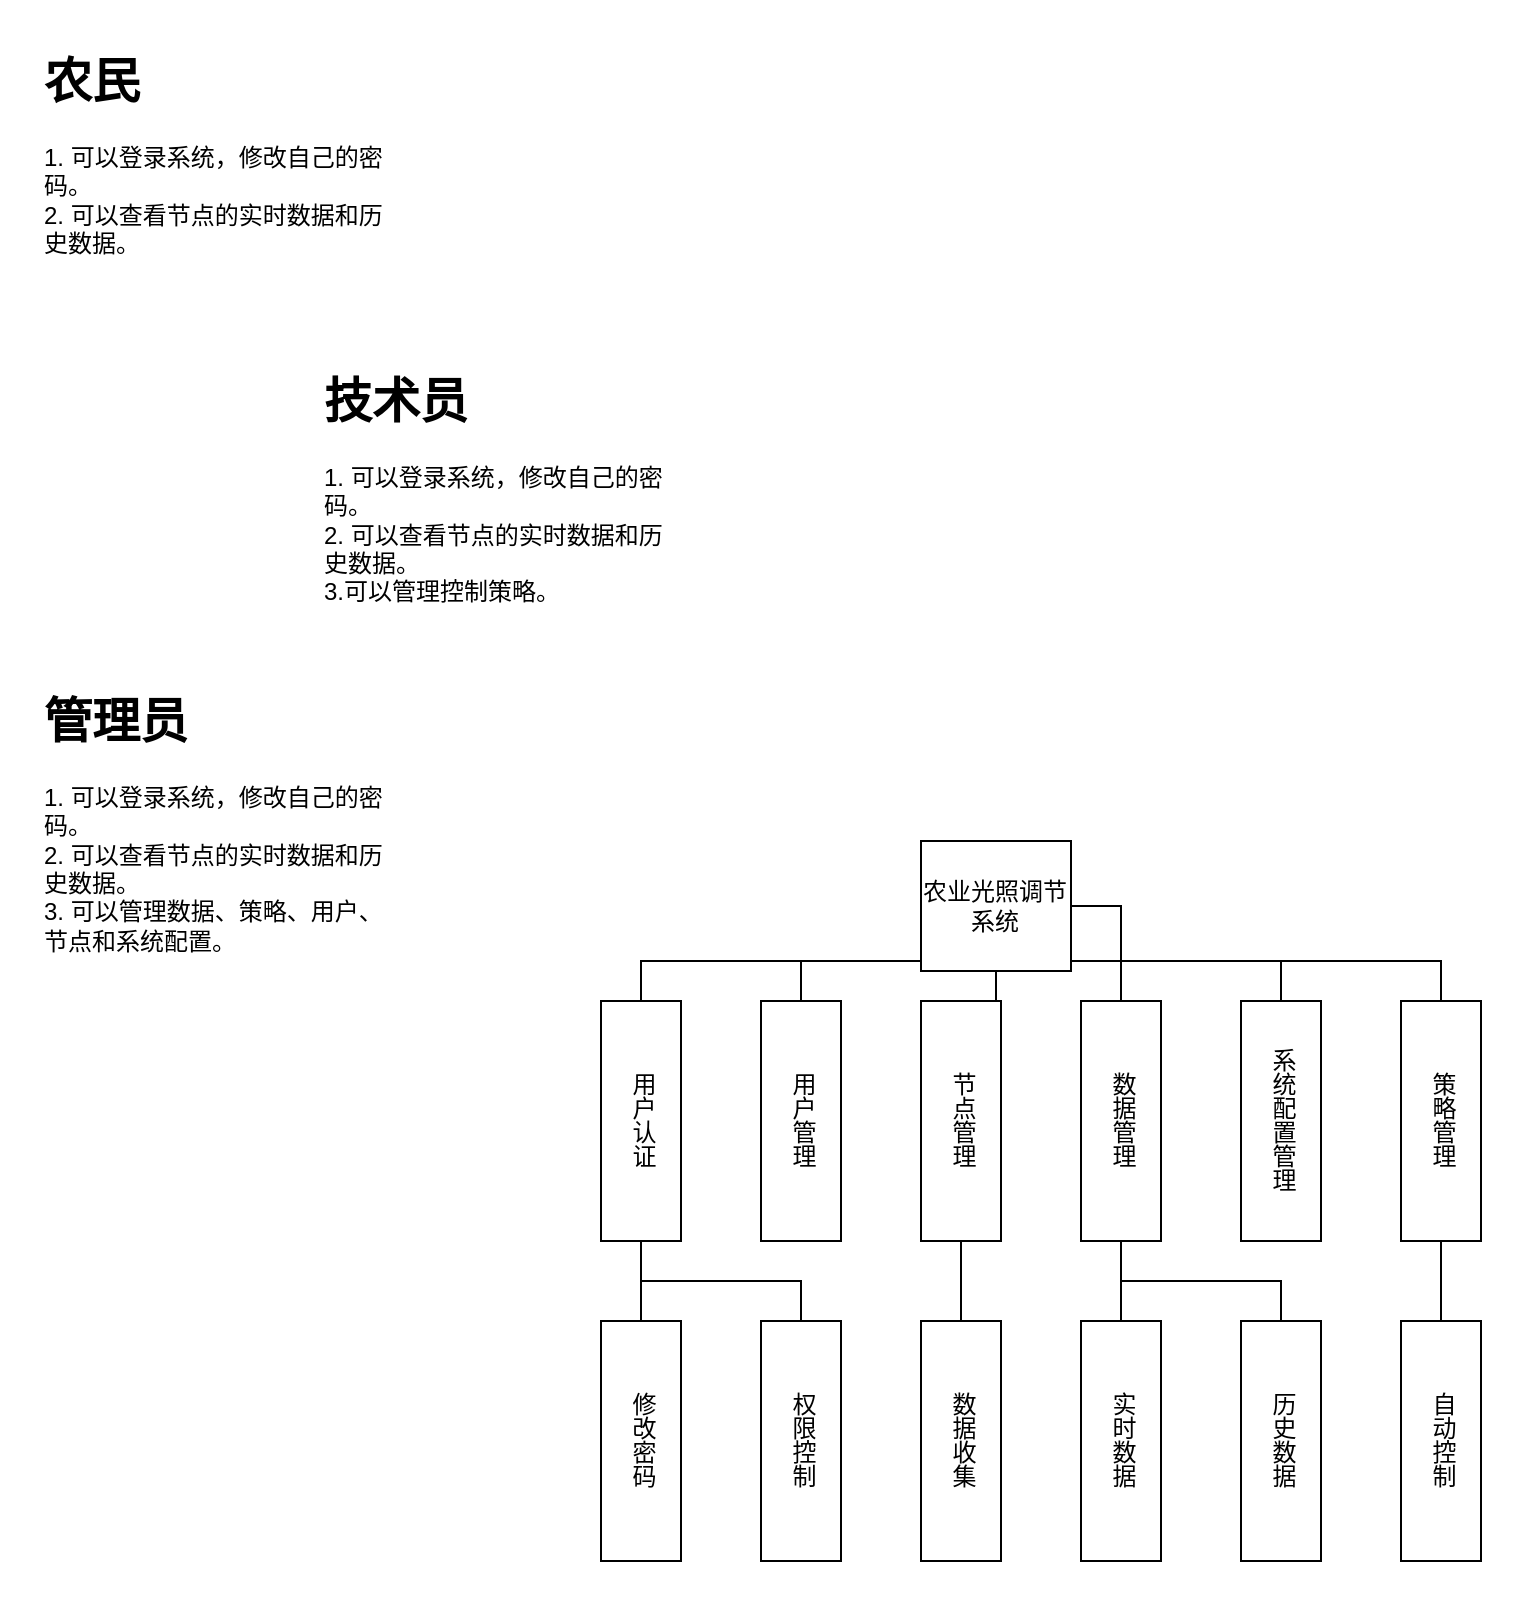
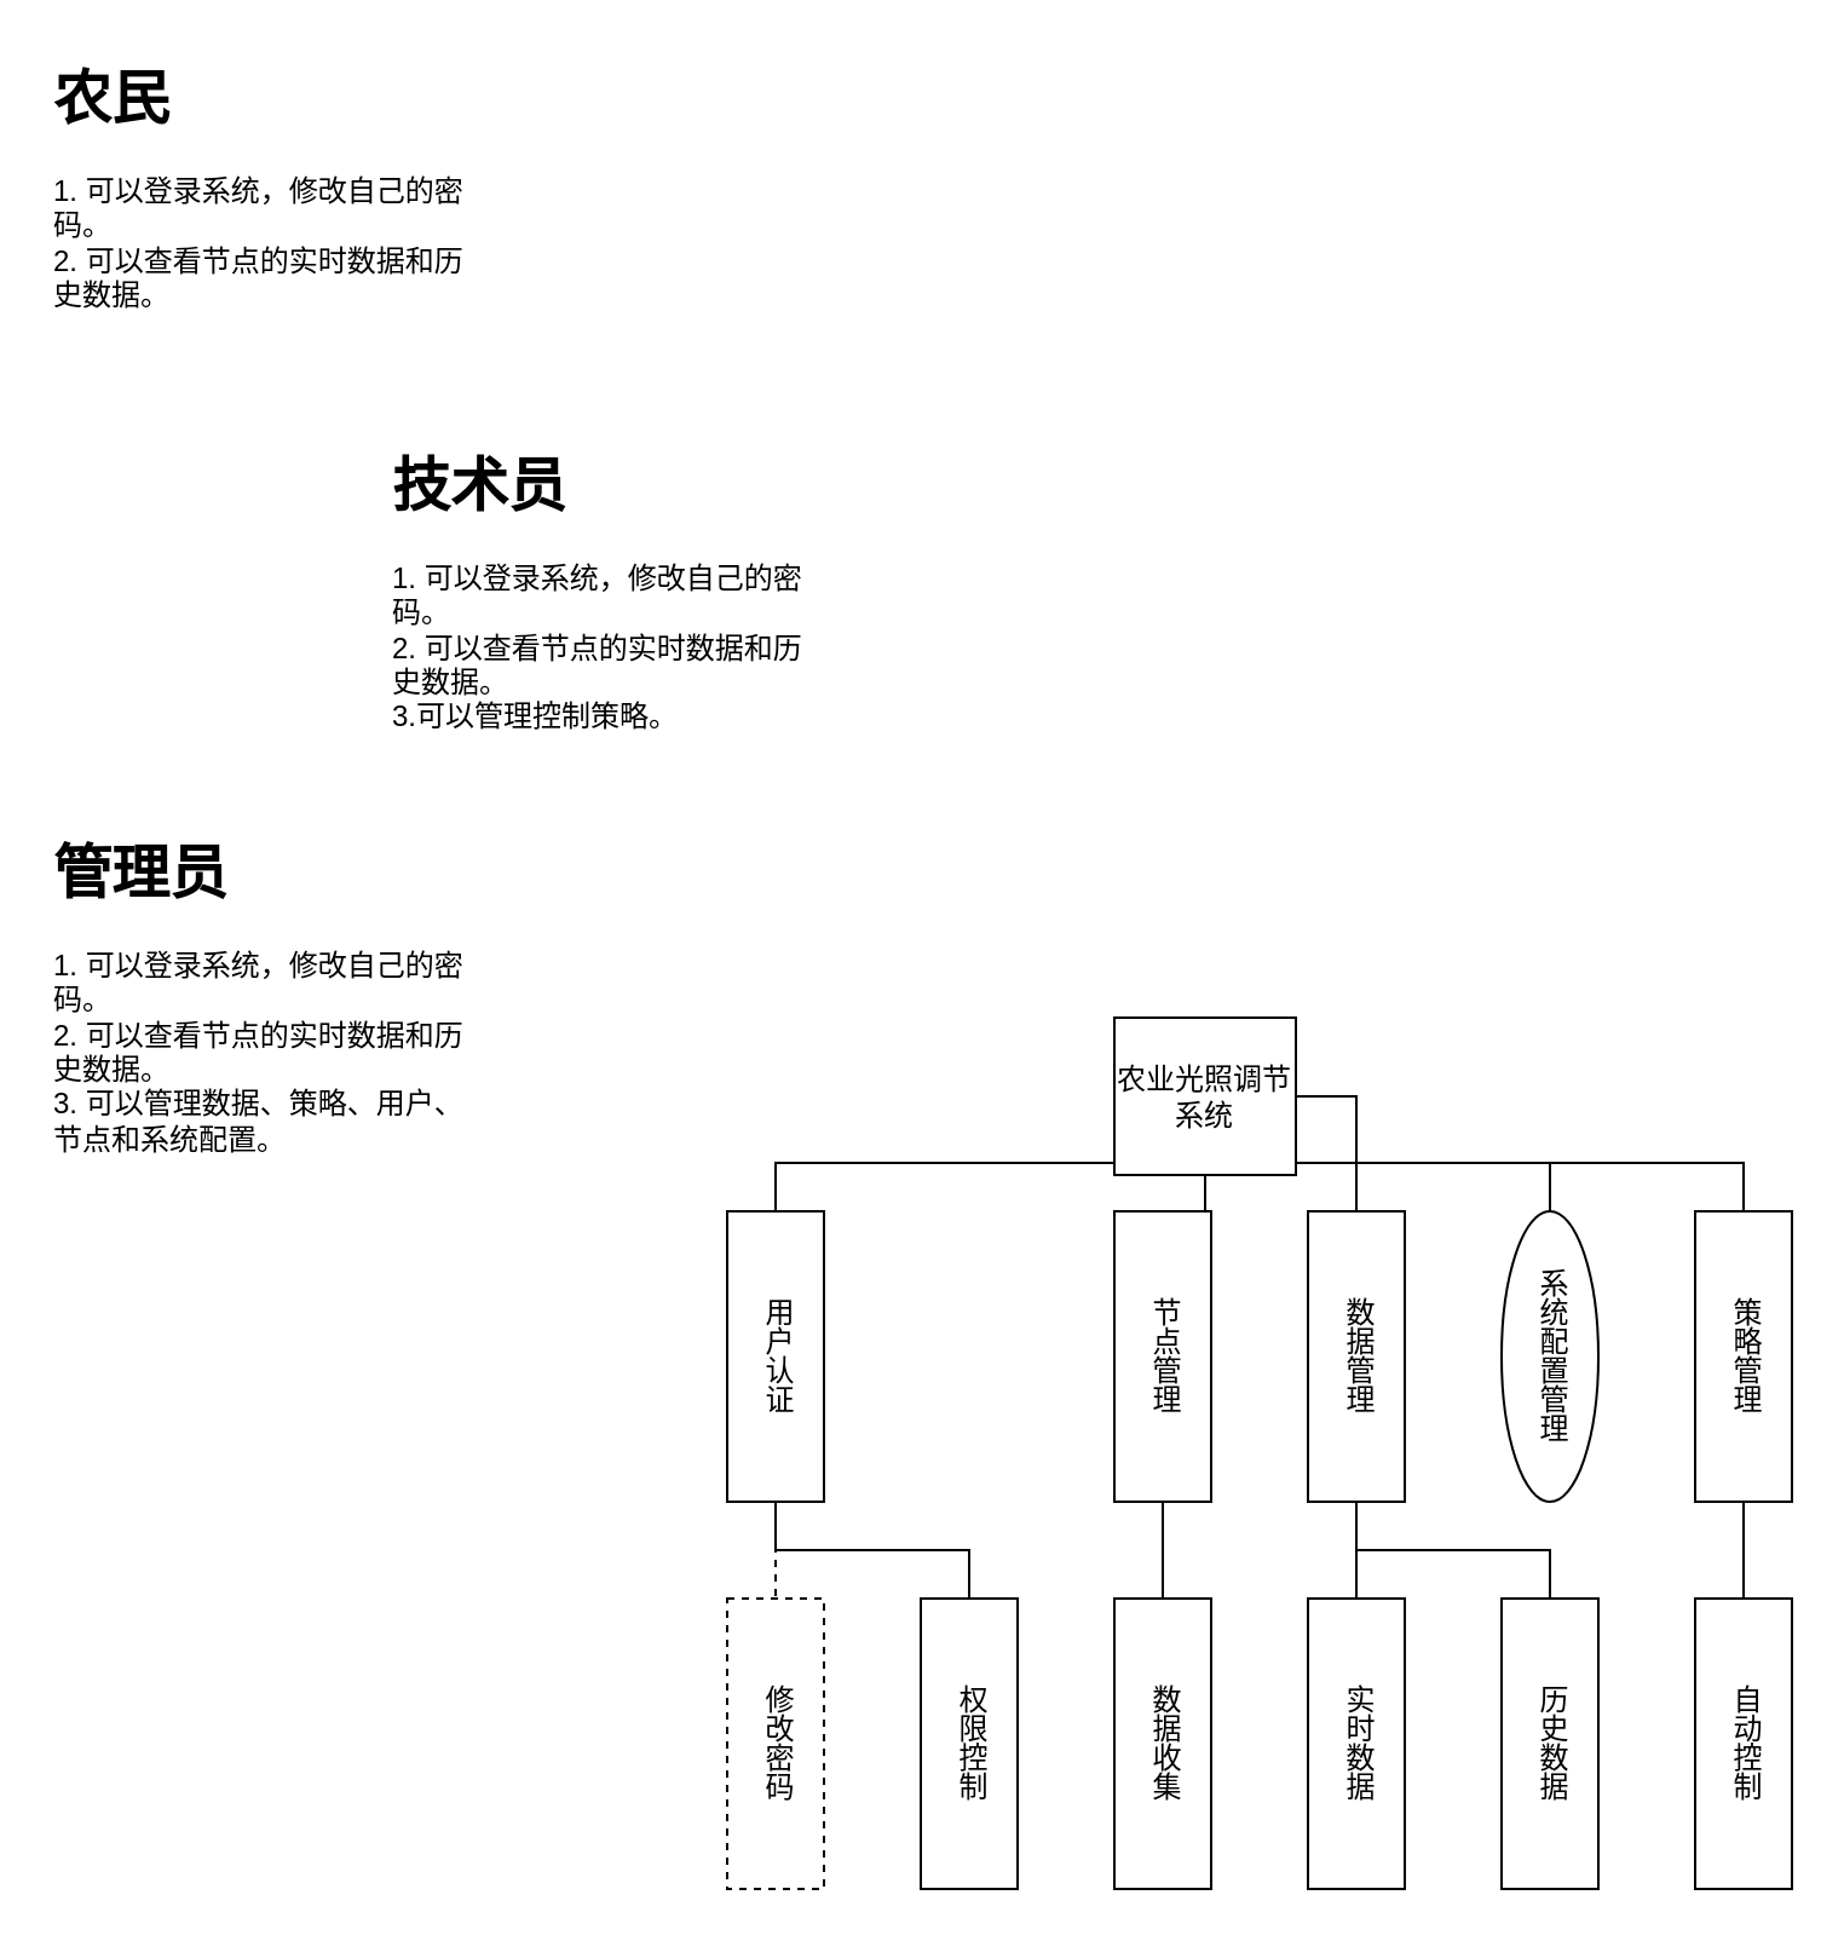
  <mxCell id="0" />
  <mxCell id="1" parent="0" />
  <mxCell id="2" style="edgeStyle=orthogonalEdgeStyle;rounded=0;orthogonalLoop=1;jettySize=auto;html=1;entryX=0.5;entryY=0;entryDx=0;entryDy=0;endArrow=none;endFill=0;" parent="1" source="8" target="27" edge="1"><mxGeometry relative="1" as="geometry"><Array as="points"><mxPoint x="520" y="480" /><mxPoint x="320" y="480" /></Array></mxGeometry></mxCell>
- <mxCell id="3" style="edgeStyle=orthogonalEdgeStyle;rounded=0;orthogonalLoop=1;jettySize=auto;html=1;entryX=0.5;entryY=0;entryDx=0;entryDy=0;endArrow=none;endFill=0;" parent="1" source="8" target="18" edge="1"><mxGeometry relative="1" as="geometry"><Array as="points"><mxPoint x="520" y="480" /><mxPoint x="400" y="480" /></Array></mxGeometry></mxCell>
  <mxCell id="4" style="edgeStyle=orthogonalEdgeStyle;rounded=0;orthogonalLoop=1;jettySize=auto;html=1;entryX=0.5;entryY=0;entryDx=0;entryDy=0;endArrow=none;endFill=0;" parent="1" source="8" target="13" edge="1"><mxGeometry relative="1" as="geometry" /></mxCell>
  <mxCell id="5" style="edgeStyle=orthogonalEdgeStyle;rounded=0;orthogonalLoop=1;jettySize=auto;html=1;entryX=0.5;entryY=0;entryDx=0;entryDy=0;endArrow=none;endFill=0;" parent="1" source="8" target="12" edge="1"><mxGeometry relative="1" as="geometry" /></mxCell>
  <mxCell id="6" style="edgeStyle=orthogonalEdgeStyle;rounded=0;orthogonalLoop=1;jettySize=auto;html=1;entryX=0.5;entryY=0;entryDx=0;entryDy=0;endArrow=none;endFill=0;" parent="1" source="8" target="14" edge="1"><mxGeometry relative="1" as="geometry"><Array as="points"><mxPoint x="520" y="480" /><mxPoint x="640" y="480" /></Array></mxGeometry></mxCell>
  <mxCell id="7" style="edgeStyle=orthogonalEdgeStyle;rounded=0;orthogonalLoop=1;jettySize=auto;html=1;entryX=0.5;entryY=0;entryDx=0;entryDy=0;endArrow=none;endFill=0;" parent="1" source="8" target="16" edge="1"><mxGeometry relative="1" as="geometry"><Array as="points"><mxPoint x="520" y="480" /><mxPoint x="720" y="480" /></Array></mxGeometry></mxCell>
  <mxCell id="8" value="农业光照调节系统" style="rounded=0;whiteSpace=wrap;html=1;" parent="1" vertex="1"><mxGeometry x="460" y="420" width="75" height="65" as="geometry" /></mxCell>
  <mxCell id="9" value="" style="edgeStyle=orthogonalEdgeStyle;rounded=0;orthogonalLoop=1;jettySize=auto;html=1;endArrow=none;endFill=0;" parent="1" source="12" target="29" edge="1"><mxGeometry relative="1" as="geometry" /></mxCell>
  <mxCell id="10" style="edgeStyle=orthogonalEdgeStyle;rounded=0;orthogonalLoop=1;jettySize=auto;html=1;entryX=0.5;entryY=0;entryDx=0;entryDy=0;endArrow=none;endFill=0;" parent="1" source="12" target="24" edge="1"><mxGeometry relative="1" as="geometry"><Array as="points"><mxPoint x="560" y="640" /><mxPoint x="640" y="640" /></Array></mxGeometry></mxCell>
  <mxCell id="11" style="edgeStyle=orthogonalEdgeStyle;rounded=0;orthogonalLoop=1;jettySize=auto;html=1;entryX=0.5;entryY=0;entryDx=0;entryDy=0;endArrow=none;endFill=0;exitX=0.5;exitY=1;exitDx=0;exitDy=0;" parent="1" source="13" target="22" edge="1"><mxGeometry relative="1" as="geometry"><Array as="points"><mxPoint x="480" y="630" /><mxPoint x="480" y="630" /></Array></mxGeometry></mxCell>
  <mxCell id="12" value="数据管理" style="rounded=0;whiteSpace=wrap;html=1;textDirection=vertical-lr;" parent="1" vertex="1"><mxGeometry x="540" y="500" width="40" height="120" as="geometry" /></mxCell>
  <mxCell id="13" value="节点管理" style="rounded=0;whiteSpace=wrap;html=1;textDirection=vertical-lr;" parent="1" vertex="1"><mxGeometry x="460" y="500" width="40" height="120" as="geometry" /></mxCell>
- <mxCell id="14" value="系统配置管理" style="rounded=0;whiteSpace=wrap;html=1;textDirection=vertical-lr;" parent="1" vertex="1"><mxGeometry x="620" y="500" width="40" height="120" as="geometry" /></mxCell>
+ <mxCell id="14" value="系统配置管理" style="ellipse;whiteSpace=wrap;html=1;textDirection=vertical-lr;" parent="1" vertex="1"><mxGeometry x="620" y="500" width="40" height="120" as="geometry" /></mxCell>
  <mxCell id="15" value="" style="edgeStyle=orthogonalEdgeStyle;rounded=0;orthogonalLoop=1;jettySize=auto;html=1;endArrow=none;endFill=0;" parent="1" source="16" target="23" edge="1"><mxGeometry relative="1" as="geometry" /></mxCell>
  <mxCell id="16" value="策略管理" style="rounded=0;whiteSpace=wrap;html=1;textDirection=vertical-lr;" parent="1" vertex="1"><mxGeometry x="700" y="500" width="40" height="120" as="geometry" /></mxCell>
- <mxCell id="17" value="修改密码" style="rounded=0;whiteSpace=wrap;html=1;textDirection=vertical-lr;" parent="1" vertex="1"><mxGeometry x="300" y="660" width="40" height="120" as="geometry" /></mxCell>
- <mxCell id="18" value="用户管理" style="rounded=0;whiteSpace=wrap;html=1;textDirection=vertical-lr;" parent="1" vertex="1"><mxGeometry x="380" y="500" width="40" height="120" as="geometry" /></mxCell>
+ <mxCell id="17" value="修改密码" style="rounded=0;whiteSpace=wrap;html=1;textDirection=vertical-lr;dashed=1;" parent="1" vertex="1"><mxGeometry x="300" y="660" width="40" height="120" as="geometry" /></mxCell>
  <mxCell id="19" value="&lt;h1 style=&quot;margin-top: 0px;&quot;&gt;农民&lt;/h1&gt;&lt;div&gt;1. 可以登录系统，修改自己的密码。&lt;/div&gt;&lt;div&gt;2. 可以查看节点的实时数据和历史数据&lt;span style=&quot;background-color: initial;&quot;&gt;。&amp;nbsp;&lt;/span&gt;&lt;/div&gt;" style="text;html=1;whiteSpace=wrap;overflow=hidden;rounded=0;" parent="1" vertex="1"><mxGeometry x="20" y="20" width="180" height="120" as="geometry" /></mxCell>
  <mxCell id="20" value="&lt;h1 style=&quot;margin-top: 0px;&quot;&gt;技术员&lt;/h1&gt;&lt;div&gt;&lt;div style=&quot;border-color: var(--border-color);&quot;&gt;&lt;div&gt;1. 可以登录系统，修改自己的密码。&lt;/div&gt;&lt;div&gt;2. 可以查看节点的实时数据和历史数据&lt;span style=&quot;background-color: initial;&quot;&gt;。&amp;nbsp;&lt;/span&gt;&lt;/div&gt;&lt;/div&gt;&lt;/div&gt;&lt;div&gt;3.可以管理控制策略。&lt;/div&gt;" style="text;html=1;whiteSpace=wrap;overflow=hidden;rounded=0;" parent="1" vertex="1"><mxGeometry x="160" y="180" width="180" height="120" as="geometry" /></mxCell>
  <mxCell id="21" value="&lt;h1 style=&quot;margin-top: 0px;&quot;&gt;管理员&lt;/h1&gt;&lt;div&gt;&lt;div style=&quot;border-color: var(--border-color);&quot;&gt;&lt;div&gt;1. 可以登录系统，修改自己的密码。&lt;/div&gt;&lt;div&gt;2. 可以查看节点的实时数据和历史数据&lt;span style=&quot;background-color: initial;&quot;&gt;。&amp;nbsp;&lt;/span&gt;&lt;/div&gt;&lt;/div&gt;&lt;/div&gt;&lt;div style=&quot;border-color: var(--border-color);&quot;&gt;3. 可以管理数据、策略、用户、节点和系统配置。&lt;/div&gt;" style="text;html=1;whiteSpace=wrap;overflow=hidden;rounded=0;" parent="1" vertex="1"><mxGeometry x="20" y="340" width="180" height="140" as="geometry" /></mxCell>
  <mxCell id="22" value="数据收集" style="rounded=0;whiteSpace=wrap;html=1;textDirection=vertical-lr;" parent="1" vertex="1"><mxGeometry x="460" y="660" width="40" height="120" as="geometry" /></mxCell>
  <mxCell id="23" value="自动控制" style="rounded=0;whiteSpace=wrap;html=1;textDirection=vertical-lr;" parent="1" vertex="1"><mxGeometry x="700" y="660" width="40" height="120" as="geometry" /></mxCell>
  <mxCell id="24" value="历史数据" style="rounded=0;whiteSpace=wrap;html=1;textDirection=vertical-lr;" parent="1" vertex="1"><mxGeometry x="620" y="660" width="40" height="120" as="geometry" /></mxCell>
- <mxCell id="25" style="edgeStyle=orthogonalEdgeStyle;rounded=0;orthogonalLoop=1;jettySize=auto;html=1;entryX=0.5;entryY=0;entryDx=0;entryDy=0;endArrow=none;endFill=0;" parent="1" source="27" target="17" edge="1"><mxGeometry relative="1" as="geometry" /></mxCell>
+ <mxCell id="25" style="edgeStyle=orthogonalEdgeStyle;rounded=0;orthogonalLoop=1;jettySize=auto;html=1;entryX=0.5;entryY=0;entryDx=0;entryDy=0;endArrow=none;endFill=0;dashed=1;" parent="1" source="27" target="17" edge="1"><mxGeometry relative="1" as="geometry" /></mxCell>
  <mxCell id="26" style="edgeStyle=orthogonalEdgeStyle;rounded=0;orthogonalLoop=1;jettySize=auto;html=1;entryX=0.5;entryY=0;entryDx=0;entryDy=0;endArrow=none;endFill=0;" parent="1" source="27" target="28" edge="1"><mxGeometry relative="1" as="geometry"><Array as="points"><mxPoint x="320" y="640" /><mxPoint x="400" y="640" /></Array></mxGeometry></mxCell>
  <mxCell id="27" value="用户认证" style="rounded=0;whiteSpace=wrap;html=1;textDirection=vertical-lr;" parent="1" vertex="1"><mxGeometry x="300" y="500" width="40" height="120" as="geometry" /></mxCell>
  <mxCell id="28" value="权限控制" style="rounded=0;whiteSpace=wrap;html=1;textDirection=vertical-lr;" parent="1" vertex="1"><mxGeometry x="380" y="660" width="40" height="120" as="geometry" /></mxCell>
  <mxCell id="29" value="实时数据" style="rounded=0;whiteSpace=wrap;html=1;textDirection=vertical-lr;" parent="1" vertex="1"><mxGeometry x="540" y="660" width="40" height="120" as="geometry" /></mxCell>
